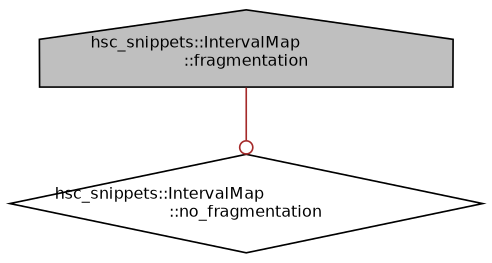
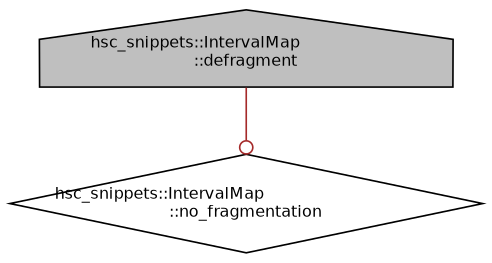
  digraph {
    rankdir=TB
    node [color=black fontname=Helvetica fontsize=10 style=filled]
-   n1 [fillcolor=grey75 fontcolor=black height=0.2 label="hsc_snippets::IntervalMap\l::fragmentation" shape=house width=0.4]
+   n1 [fillcolor=grey75 fontcolor=black height=0.2 label="hsc_snippets::IntervalMap\l::defragment" shape=house width=0.4]
    n2 [fillcolor=white height=0.2 label="hsc_snippets::IntervalMap\l::no_fragmentation" shape=diamond width=0.4]
    n1 -> n2 [color=brown fontname=Helvetica fontsize=10 labelfontname=Helvetica labelfontsize=10 style=solid arrowhead=odot]
  }
